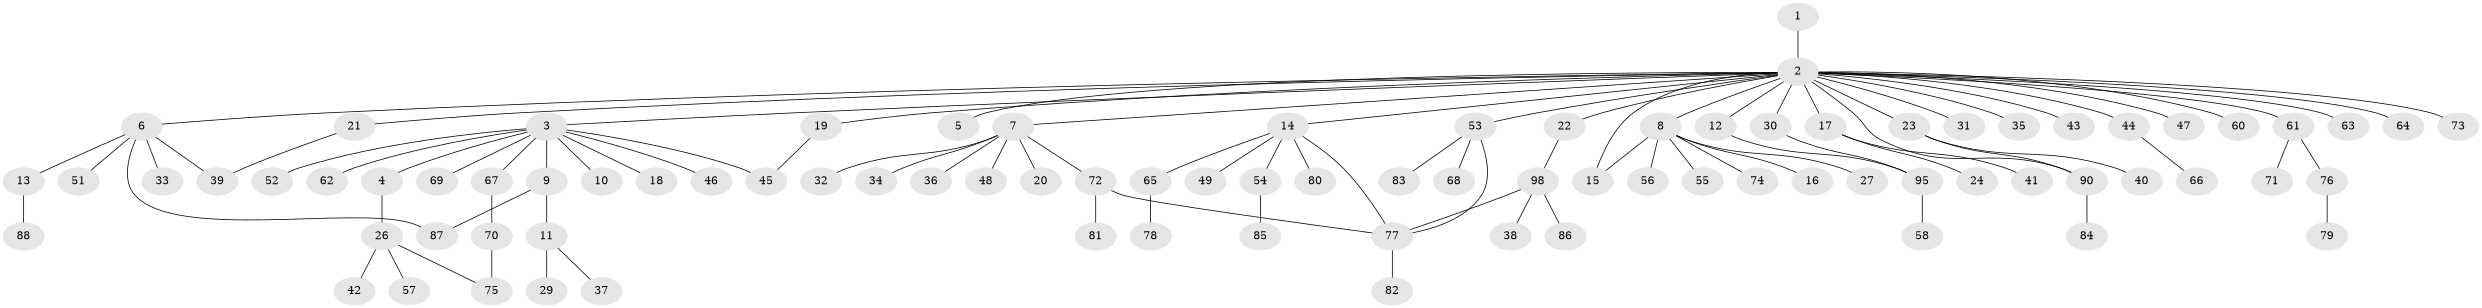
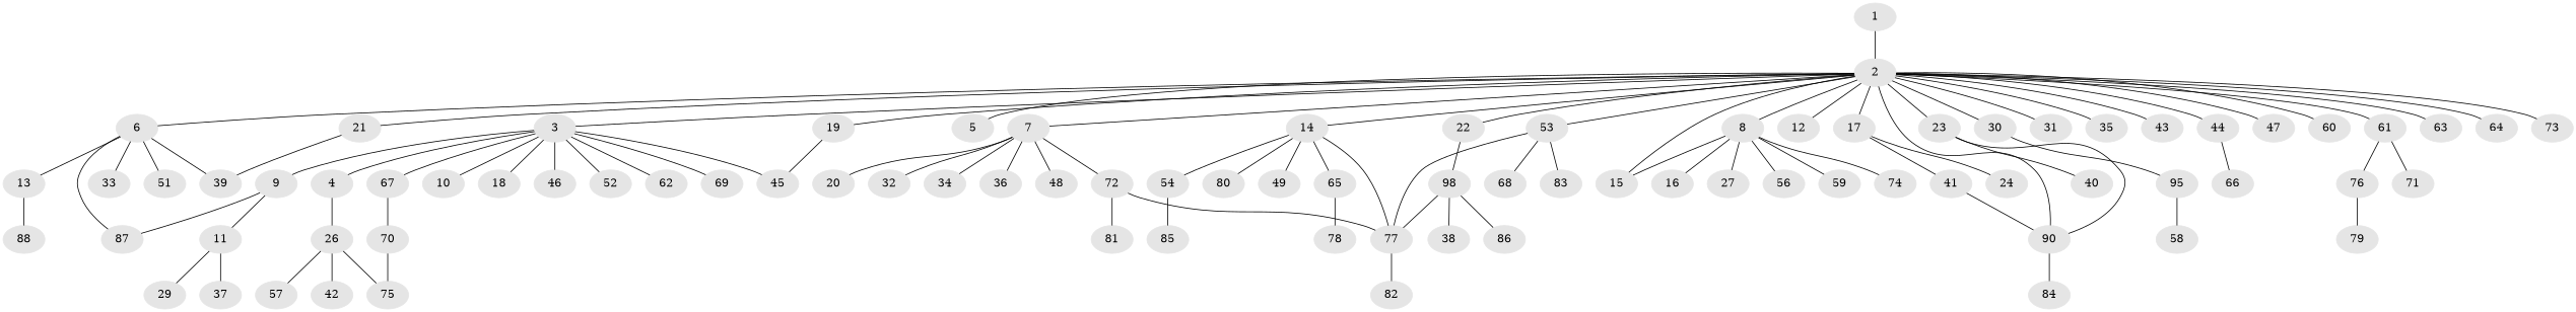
  graph {
    fontname="DejaVu Serif"
    node [color=gray90 fontname="DejaVu Serif" style=filled]
    edge [fontname="DejaVu Serif"]
    1
    2
    3
    5
    6
    7
    8
    12
    14
    15
    17
    19
    21
    22
    23
    30
    31
    35
    43
    44
    47
    n22 [label=90]
    53
    60
    61
    63
    64
    73
    4
    9
    10
    18
    45
    46
    52
    62
    67
    69
    13
    33
    39
    51
    87
    20
    32
    34
    36
    48
    72
    16
    27
    56
-   59 [label=55]
+   59
    74
    n55 [label=95]
    49
    54
    65
    77
    80
    24
    41
    n63 [label=98]
    40
    66
    84
    68
    83
    71
    76
    26
    11
    70
    42
    57
    75
    88
    81
    29
    37
    58
    85
    78
    82
    38
    86
    79
    1 -- 2
    2 -- 3
    2 -- 5
    2 -- 6
    2 -- 7
    2 -- 8
    2 -- 12
    2 -- 14
    2 -- 15
    2 -- 17
    2 -- 19
    2 -- 21
    2 -- 22
    2 -- 23
    2 -- 30
    2 -- 31
    2 -- 35
    2 -- 43
    2 -- 44
    2 -- 47
    2 -- n22
    2 -- 53
    2 -- 60
    2 -- 61
    2 -- 63
    2 -- 64
    2 -- 73
    3 -- 4
    3 -- 9
    3 -- 10
    3 -- 18
    3 -- 45
    3 -- 46
    3 -- 52
    3 -- 62
    3 -- 67
    3 -- 69
    6 -- 13
    6 -- 33
    6 -- 39
    6 -- 51
    6 -- 87
    7 -- 20
    7 -- 32
    7 -- 34
    7 -- 36
    7 -- 48
    7 -- 72
    8 -- 15
    8 -- 16
    8 -- 27
    8 -- 56
    8 -- 59
    8 -- 74
-   12 -- n55
    14 -- 49
    14 -- 54
    14 -- 65
    14 -- 77
    14 -- 80
    17 -- 24
    17 -- 41
    19 -- 45
    21 -- 39
    22 -- n63
    23 -- n22
    23 -- 40
    30 -- n55
    44 -- 66
    n22 -- 84
    53 -- 77
    53 -- 68
    53 -- 83
    61 -- 71
    61 -- 76
    4 -- 26
    9 -- 87
    9 -- 11
    67 -- 70
    13 -- 88
    72 -- 77
    72 -- 81
    n55 -- 58
    54 -- 85
    65 -- 78
    77 -- 82
+   41 -- n22
    n63 -- 77
    n63 -- 38
    n63 -- 86
    76 -- 79
    26 -- 42
    26 -- 57
    26 -- 75
    11 -- 29
    11 -- 37
    70 -- 75
  }
